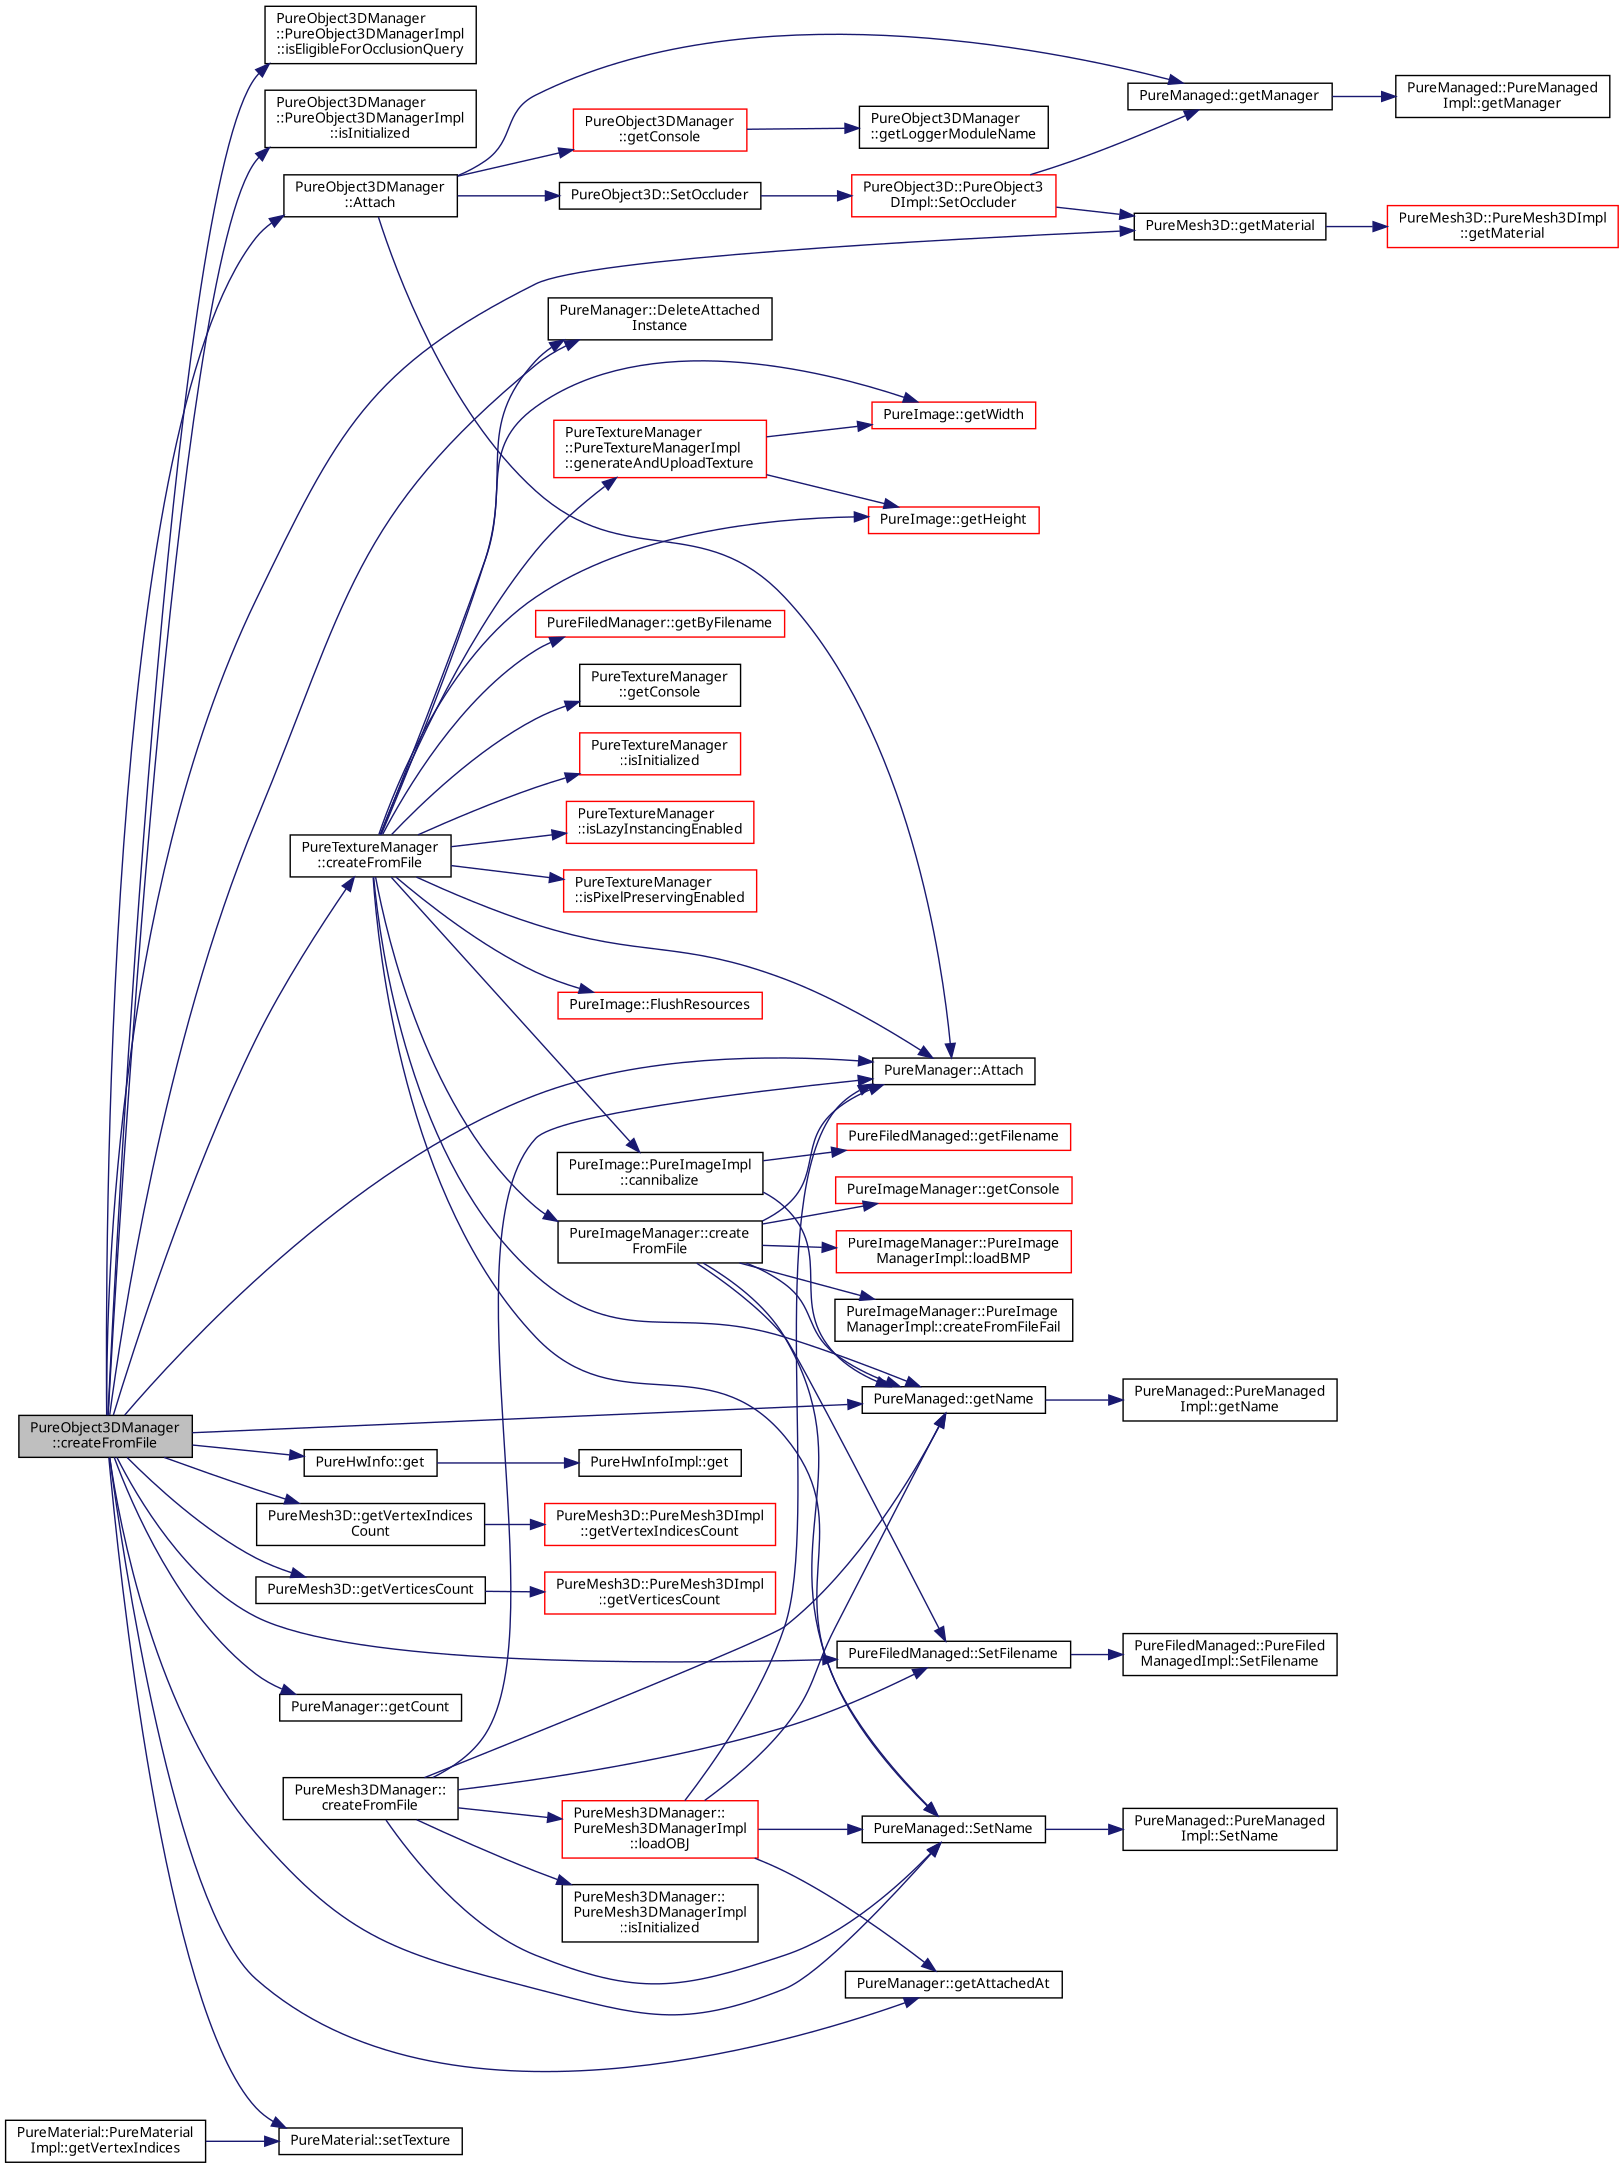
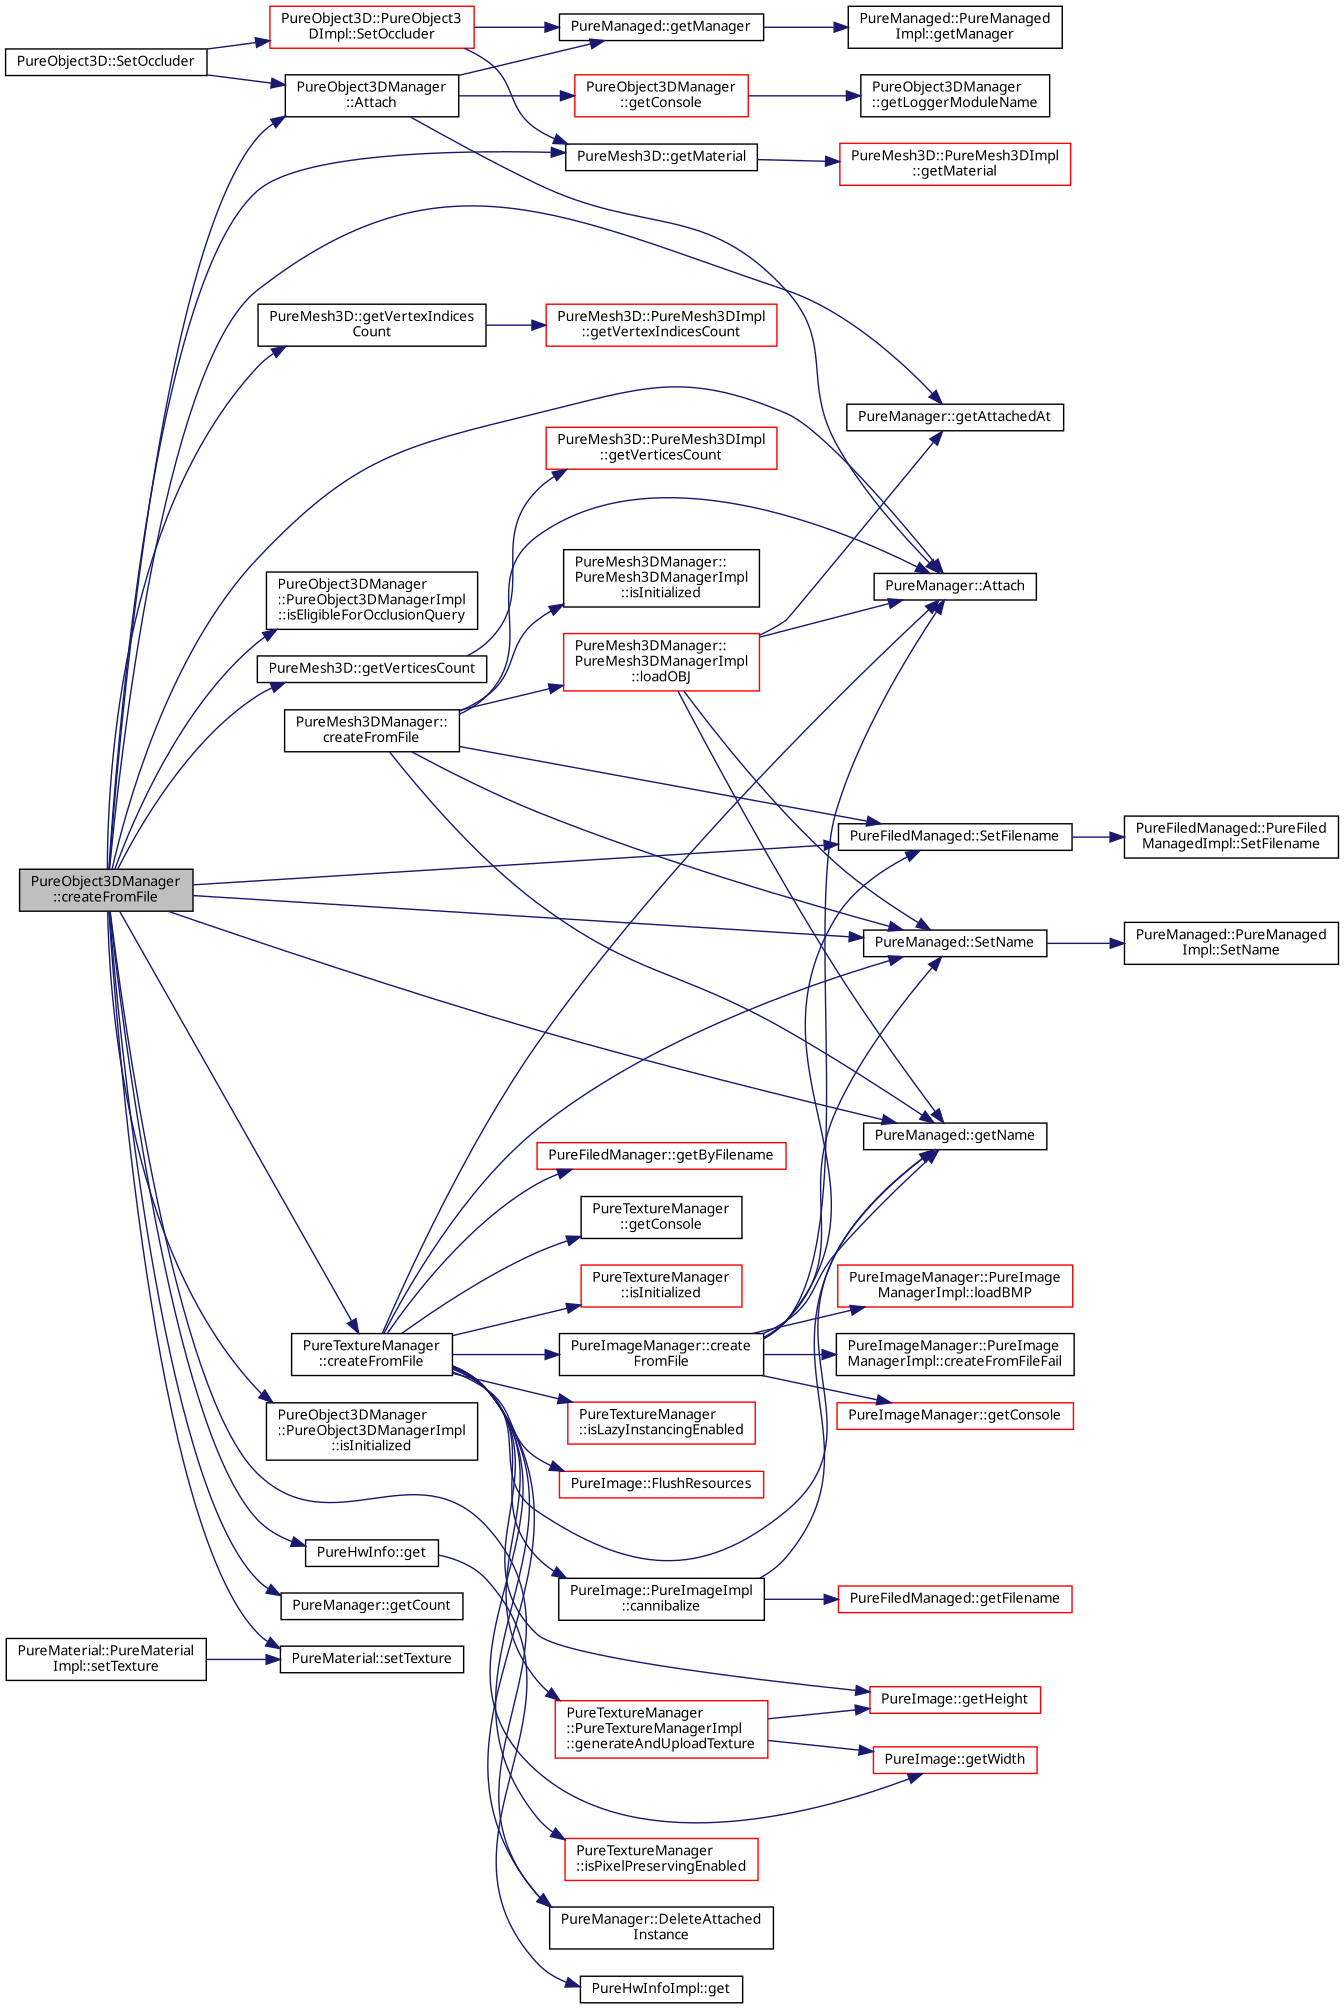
  digraph {
    fontname="Noto Sans"
    rankdir=LR
    node [color=black fillcolor=white fontname="Noto Sans" fontsize=10 shape=record style=filled]
    edge [color=midnightblue fontname="Noto Sans" fontsize=10 labelfontname=Helvetica labelfontsize=10 style=solid]
    n1 [fillcolor=grey75 fontcolor=black height=0.2 label="PureObject3DManager\l::createFromFile" width=0.4]
    n2 [height=0.2 label="PureObject3DManager\l::Attach" width=0.4]
    n3 [height=0.2 label="PureManager::Attach" width=0.4]
    n4 [height=0.2 label="PureMesh3D::getMaterial" width=0.4]
    n5 [height=0.2 label="PureTextureManager\l::createFromFile" width=0.4]
    n6 [height=0.2 label="PureManaged::getName" width=0.4]
    n7 [height=0.2 label="PureFiledManaged::SetFilename" width=0.4]
    n8 [height=0.2 label="PureManaged::SetName" width=0.4]
    n9 [height=0.2 label="PureManager::DeleteAttached\lInstance" width=0.4]
    n10 [height=0.2 label="PureManager::getAttachedAt" width=0.4]
    n11 [height=0.2 label="PureHwInfo::get" width=0.4]
    n12 [height=0.2 label="PureManager::getCount" width=0.4]
    n13 [height=0.2 label="PureMesh3D::getVertexIndices\lCount" width=0.4]
    n14 [height=0.2 label="PureMesh3D::getVerticesCount" width=0.4]
    n15 [height=0.2 label="PureObject3DManager\l::PureObject3DManagerImpl\l::isEligibleForOcclusionQuery" width=0.4]
    n16 [height=0.2 label="PureObject3DManager\l::PureObject3DManagerImpl\l::isInitialized" width=0.4]
    n17 [height=0.2 label="PureMaterial::setTexture" width=0.4]
    n18 [color=red height=0.2 label="PureObject3DManager\l::getConsole" width=0.4]
    n19 [height=0.2 label="PureManaged::getManager" width=0.4]
    n20 [height=0.2 label="PureObject3D::SetOccluder" width=0.4]
    n21 [height=0.2 label="PureObject3DManager\l::getLoggerModuleName" width=0.4]
    n22 [color=red height=0.2 label="PureMesh3D::PureMesh3DImpl\l::getMaterial" width=0.4]
    n23 [height=0.2 label="PureImage::PureImageImpl\l::cannibalize" width=0.4]
    n24 [height=0.2 label="PureImageManager::create\lFromFile" width=0.4]
    n25 [color=red height=0.2 label="PureImage::FlushResources" width=0.4]
    n26 [color=red height=0.2 label="PureTextureManager\l::PureTextureManagerImpl\l::generateAndUploadTexture" width=0.4]
    n27 [color=red height=0.2 label="PureImage::getHeight" width=0.4]
    n28 [color=red height=0.2 label="PureImage::getWidth" width=0.4]
    n29 [color=red height=0.2 label="PureFiledManager::getByFilename" width=0.4]
    n30 [height=0.2 label="PureTextureManager\l::getConsole" width=0.4]
    n31 [color=red height=0.2 label="PureTextureManager\l::isInitialized" width=0.4]
    n32 [color=red height=0.2 label="PureTextureManager\l::isLazyInstancingEnabled" width=0.4]
    n33 [color=red height=0.2 label="PureTextureManager\l::isPixelPreservingEnabled" width=0.4]
-   n34 [height=0.2 label="PureManaged::PureManaged\lImpl::getName" width=0.4]
    n35 [height=0.2 label="PureFiledManaged::PureFiled\lManagedImpl::SetFilename" width=0.4]
    n36 [height=0.2 label="PureManaged::PureManaged\lImpl::SetName" width=0.4]
    n37 [height=0.2 label="PureMesh3DManager::\lcreateFromFile" width=0.4]
    n38 [height=0.2 label="PureMesh3DManager::\lPureMesh3DManagerImpl\l::isInitialized" width=0.4]
    n39 [color=red height=0.2 label="PureMesh3DManager::\lPureMesh3DManagerImpl\l::loadOBJ" width=0.4]
    n40 [height=0.2 label="PureHwInfoImpl::get" width=0.4]
    n41 [color=red height=0.2 label="PureMesh3D::PureMesh3DImpl\l::getVertexIndicesCount" width=0.4]
    n42 [color=red height=0.2 label="PureMesh3D::PureMesh3DImpl\l::getVerticesCount" width=0.4]
    n43 [height=0.2 label="PureManaged::PureManaged\lImpl::getManager" width=0.4]
    n44 [color=red height=0.2 label="PureObject3D::PureObject3\lDImpl::SetOccluder" width=0.4]
    n45 [color=red height=0.2 label="PureFiledManaged::getFilename" width=0.4]
    n46 [height=0.2 label="PureImageManager::PureImage\lManagerImpl::createFromFileFail" width=0.4]
    n47 [color=red height=0.2 label="PureImageManager::getConsole" width=0.4]
    n48 [color=red height=0.2 label="PureImageManager::PureImage\lManagerImpl::loadBMP" width=0.4]
-   n49 [height=0.2 label="PureMaterial::PureMaterial\lImpl::getVertexIndices" width=0.4]
+   n49 [height=0.2 label="PureMaterial::PureMaterial\lImpl::setTexture" width=0.4]
    n1 -> n2
    n1 -> n3
    n1 -> n4
    n1 -> n5
    n1 -> n6
    n1 -> n7
    n1 -> n8
    n1 -> n9
    n1 -> n10
    n1 -> n11
    n1 -> n12
    n1 -> n13
    n1 -> n14
    n1 -> n15
    n1 -> n16
    n1 -> n17
    n2 -> n3
    n2 -> n18
    n2 -> n19
-   n2 -> n20
+   n20 -> n2
    n4 -> n22
    n5 -> n3
    n5 -> n6
    n5 -> n8
    n5 -> n9
    n5 -> n23
    n5 -> n24
    n5 -> n25
    n5 -> n26
    n5 -> n27
    n5 -> n28
    n5 -> n29
    n5 -> n30
    n5 -> n31
    n5 -> n32
    n5 -> n33
-   n6 -> n34
    n7 -> n35
    n8 -> n36
    n11 -> n40
    n13 -> n41
    n14 -> n42
    n18 -> n21
    n19 -> n43
    n20 -> n44
    n23 -> n6
    n23 -> n45
    n24 -> n3
    n24 -> n6
    n24 -> n7
    n24 -> n8
    n24 -> n46
    n24 -> n47
    n24 -> n48
    n26 -> n27
    n26 -> n28
    n37 -> n3
    n37 -> n6
    n37 -> n7
    n37 -> n8
    n37 -> n38
    n37 -> n39
    n39 -> n3
    n39 -> n6
    n39 -> n8
    n39 -> n10
    n44 -> n4
    n44 -> n19
    n49 -> n17
  }
